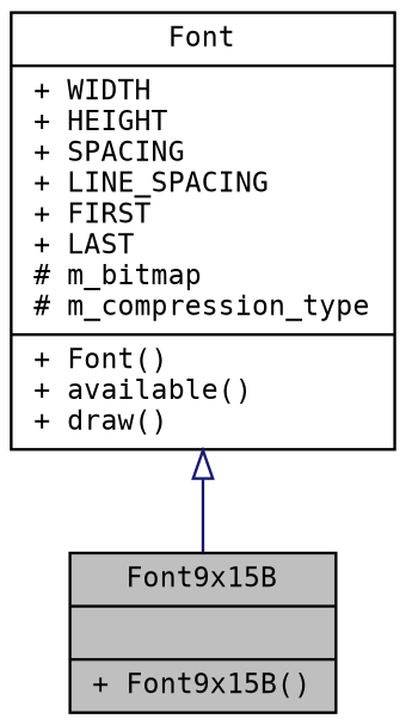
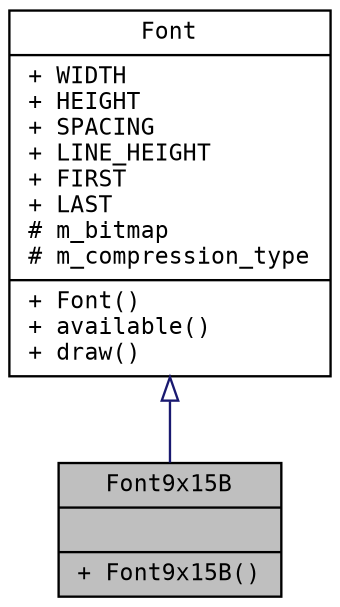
  digraph {
    fontname="DejaVu Sans Mono"
    node [color=black fontname="DejaVu Sans Mono" fontsize=10 shape=record style=filled]
    n1 [fillcolor=grey75 fontcolor=black height=0.2 label="{Font9x15B\n||+ Font9x15B()\l}" width=0.4]
-   n2 [fillcolor=white height=0.2 label="{Font\n|+ WIDTH\l+ HEIGHT\l+ SPACING\l+ LINE_SPACING\l+ FIRST\l+ LAST\l# m_bitmap\l# m_compression_type\l|+ Font()\l+ available()\l+ draw()\l}" width=0.4]
+   n2 [fillcolor=white height=0.2 label="{Font\n|+ WIDTH\l+ HEIGHT\l+ SPACING\l+ LINE_HEIGHT\l+ FIRST\l+ LAST\l# m_bitmap\l# m_compression_type\l|+ Font()\l+ available()\l+ draw()\l}" width=0.4]
    n2 -> n1 [arrowtail=onormal color=midnightblue dir=back fontname="DejaVu Sans Mono" fontsize=10 labelfontname=Helvetica labelfontsize=10 style=solid]
  }
